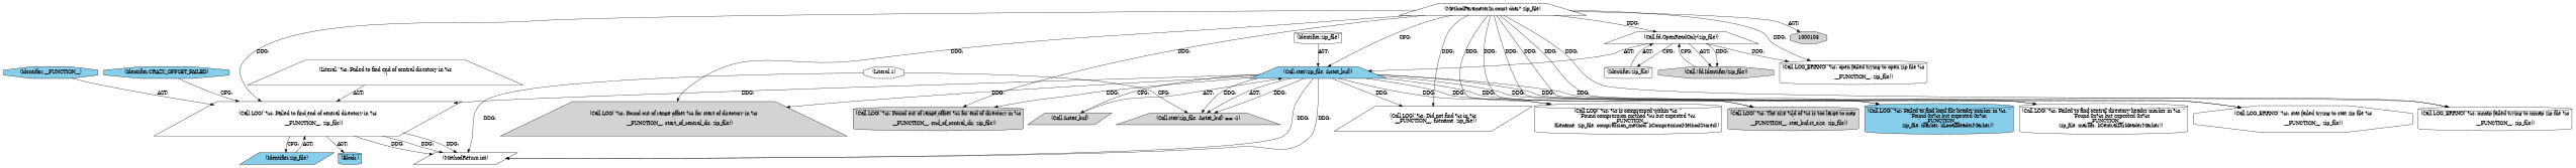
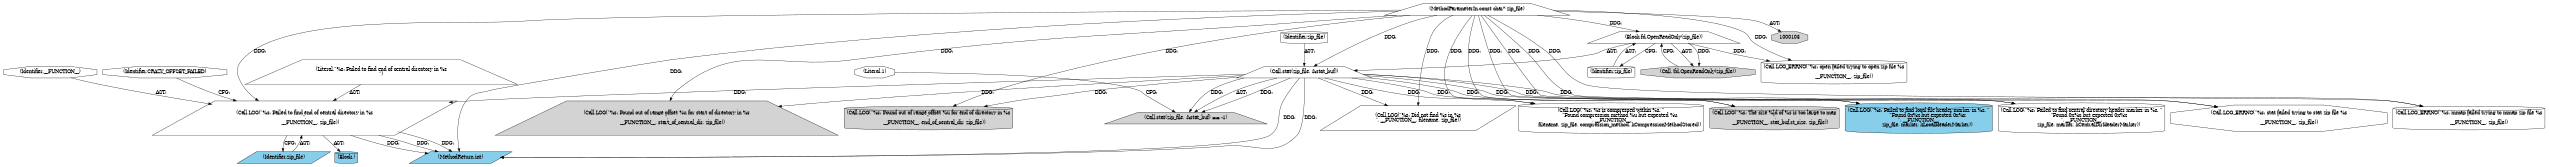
  digraph {
    node [fillcolor=white shape=cylinder style=filled]
    n1 [label="(Call,LOG(\"%s: Failed to find end of central directory in %s\n\",\n        __FUNCTION__, zip_file))" shape=parallelogram]
    n2 [fillcolor=skyblue label="(Identifier,zip_file)" shape=parallelogram]
-   n3 [label="(MethodReturn,int)" shape=parallelogram]
+   n3 [fillcolor=skyblue label="(MethodReturn,int)" shape=parallelogram]
    n4 [fillcolor=skyblue label="(Block,)"]
-   n5 [fillcolor=skyblue label="(Call,stat(zip_file, &stat_buf))" shape=trapezium]
-   n6 [fillcolor=lightgrey label="(Call,&stat_buf)" shape=parallelogram]
+   n5 [label="(Call,stat(zip_file, &stat_buf))" shape=trapezium]
    n7 [fillcolor=lightgrey label="(Call,LOG(\"%s: Found out of range offset %u for end of directory in %s\n\",\n        __FUNCTION__, end_of_central_dir, zip_file))"]
    n8 [fillcolor=lightgrey label="(Call,LOG(\"%s: The size %ld of %s is too large to map\n\",\n        __FUNCTION__, stat_buf.st_size, zip_file))"]
    n9 [label="(Call,LOG_ERRNO(\"%s: stat failed trying to stat zip file %s\n\",\n              __FUNCTION__, zip_file))" shape=octagon]
    n10 [fillcolor=lightgrey label="(Call,LOG(\"%s: Found out of range offset %u for start of directory in %s\n\",\n        __FUNCTION__, start_of_central_dir, zip_file))" shape=trapezium]
    n11 [label="(Call,LOG(\"%s: Did not find %s in %s\n\", __FUNCTION__, filename, zip_file))" shape=parallelogram]
    n12 [label="(Call,LOG(\"%s: %s is compressed within %s. \"\n            \"Found compression method %u but expected %u\n\", __FUNCTION__,\n            filename, zip_file, compression_method, kCompressionMethodStored))"]
    n13 [fillcolor=skyblue label="(Call,LOG(\"%s: Failed to find local file header marker in %s. \"\n            \"Found 0x%x but expected 0x%x\n\", __FUNCTION__,\n            zip_file, marker, kLocalHeaderMarker))"]
    n14 [fillcolor=lightgrey label="(Call,stat(zip_file, &stat_buf) == -1)" shape=trapezium]
    n15 [label="(Call,LOG(\"%s: Failed to find central directory header marker in %s. \"\n          \"Found 0x%x but expected 0x%x\n\", __FUNCTION__,\n          zip_file, marker, kCentralDirHeaderMarker))"]
    n16 [label="(Call,LOG_ERRNO(\"%s: mmap failed trying to mmap zip file %s\n\",\n              __FUNCTION__, zip_file))"]
-   n17 [label="(Call,fd.OpenReadOnly(zip_file))" shape=trapezium]
+   n17 [label="(Block,fd.OpenReadOnly(zip_file))" shape=trapezium]
    n18 [label="(Identifier,zip_file)"]
    n19 [label="(Call,LOG_ERRNO(\"%s: open failed trying to open zip file %s\n\",\n              __FUNCTION__, zip_file))"]
-   n20 [fillcolor=lightgrey label="(Call,!fd.Identifier(zip_file))" shape=octagon]
+   n20 [fillcolor=lightgrey label="(Call,!fd.OpenReadOnly(zip_file))" shape=octagon]
    n21 [label="(MethodParameterIn,const char* zip_file)" shape=trapezium]
    1000103 [fillcolor=lightgrey shape=octagon]
    n23 [label="(Identifier,zip_file)"]
    n24 [label="(Literal,\"%s: Failed to find end of central directory in %s\n\")" shape=trapezium]
-   n25 [fillcolor=skyblue label="(Identifier,__FUNCTION__)" shape=octagon]
-   n26 [fillcolor=skyblue label="(Identifier,CRAZY_OFFSET_FAILED)" shape=octagon]
+   n25 [label="(Identifier,__FUNCTION__)" shape=octagon]
+   n26 [label="(Identifier,CRAZY_OFFSET_FAILED)" shape=octagon]
    n27 [label="(Literal,1)" shape=octagon]
    n1 -> n2 [label="CFG: "]
    n1 -> n3 [label="DDG: "]
    n1 -> n3 [label="DDG: "]
    n1 -> n3 [label="DDG: "]
    n1 -> n4 [label="AST: "]
    n2 -> n1 [label="AST: "]
    n5 -> n1 [label="DDG: "]
    n5 -> n3 [label="DDG: "]
    n5 -> n3 [label="DDG: "]
-   n5 -> n6 [label="CFG: "]
    n5 -> n7 [label="DDG: "]
    n5 -> n8 [label="DDG: "]
    n5 -> n9 [label="DDG: "]
    n5 -> n10 [label="DDG: "]
    n5 -> n11 [label="DDG: "]
    n5 -> n12 [label="DDG: "]
    n5 -> n13 [label="DDG: "]
    n5 -> n14 [label="AST: "]
    n5 -> n14 [label="DDG: "]
    n5 -> n14 [label="DDG: "]
    n5 -> n15 [label="DDG: "]
    n5 -> n16 [label="DDG: "]
-   n6 -> n5 [label="AST: "]
    n17 -> n5 [label="AST: "]
    n17 -> n18 [label="CFG: "]
    n17 -> n19 [label="DDG: "]
    n17 -> n20 [label="AST: "]
    n17 -> n20 [label="DDG: "]
    n18 -> n17 [label="AST: "]
    n20 -> n17 [label="CFG: "]
    n21 -> n1 [label="DDG: "]
-   n27 -> n3 [label="DDG: "]
-   n21 -> n5 [label="CFG: "]
+   n21 -> n3 [label="DDG: "]
+   n21 -> n5 [label="DDG: "]
    n21 -> n7 [label="DDG: "]
    n21 -> n8 [label="DDG: "]
    n21 -> n9 [label="DDG: "]
    n21 -> n10 [label="DDG: "]
    n21 -> n11 [label="DDG: "]
    n21 -> n12 [label="DDG: "]
    n21 -> n13 [label="DDG: "]
    n21 -> n15 [label="DDG: "]
    n21 -> n16 [label="DDG: "]
    n21 -> n17 [label="DDG: "]
    n21 -> n19 [label="DDG: "]
    n21 -> 1000103 [label="AST: "]
    n23 -> n5 [label="AST: "]
    n24 -> n1 [label="AST: "]
    n25 -> n1 [label="AST: "]
    n26 -> n1 [label="CFG: "]
    n27 -> n14 [label="CFG: "]
  }
